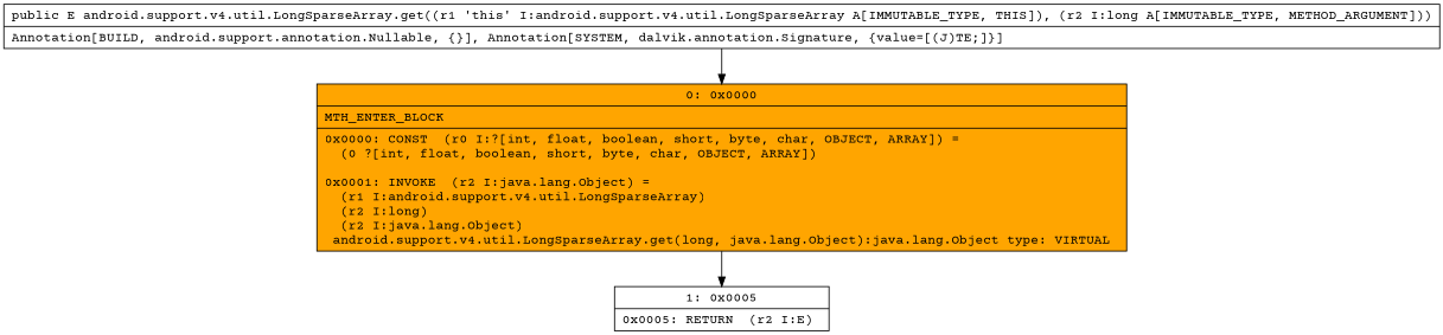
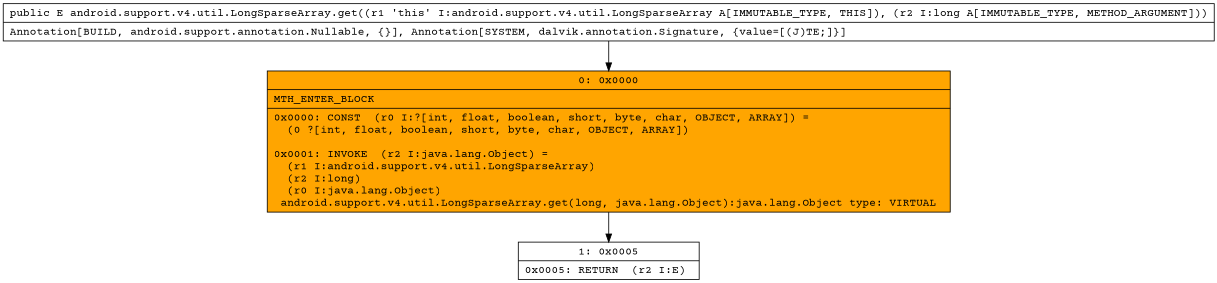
  digraph {
    fontname="Courier Prime"
    node [shape=record style=filled fillcolor=white fontname="Courier Prime"]
    edge [fontname="Courier Prime"]
-   n1 [label="{0\:\ 0x0000|MTH_ENTER_BLOCK\l|0x0000: CONST  (r0 I:?[int, float, boolean, short, byte, char, OBJECT, ARRAY]) = \l  (0 ?[int, float, boolean, short, byte, char, OBJECT, ARRAY])\l \l0x0001: INVOKE  (r2 I:java.lang.Object) = \l  (r1 I:android.support.v4.util.LongSparseArray)\l  (r2 I:long)\l  (r2 I:java.lang.Object)\l android.support.v4.util.LongSparseArray.get(long, java.lang.Object):java.lang.Object type: VIRTUAL \l}" fillcolor=orange]
+   n1 [label="{0\:\ 0x0000|MTH_ENTER_BLOCK\l|0x0000: CONST  (r0 I:?[int, float, boolean, short, byte, char, OBJECT, ARRAY]) = \l  (0 ?[int, float, boolean, short, byte, char, OBJECT, ARRAY])\l \l0x0001: INVOKE  (r2 I:java.lang.Object) = \l  (r1 I:android.support.v4.util.LongSparseArray)\l  (r2 I:long)\l  (r0 I:java.lang.Object)\l android.support.v4.util.LongSparseArray.get(long, java.lang.Object):java.lang.Object type: VIRTUAL \l}" fillcolor=orange]
    n2 [label="{1\:\ 0x0005|0x0005: RETURN  (r2 I:E) \l}"]
    n3 [label="{public E android.support.v4.util.LongSparseArray.get((r1 'this' I:android.support.v4.util.LongSparseArray A[IMMUTABLE_TYPE, THIS]), (r2 I:long A[IMMUTABLE_TYPE, METHOD_ARGUMENT]))  | Annotation[BUILD, android.support.annotation.Nullable, \{\}], Annotation[SYSTEM, dalvik.annotation.Signature, \{value=[(J)TE;]\}]\l}"]
    n1 -> n2
    n3 -> n1
  }
